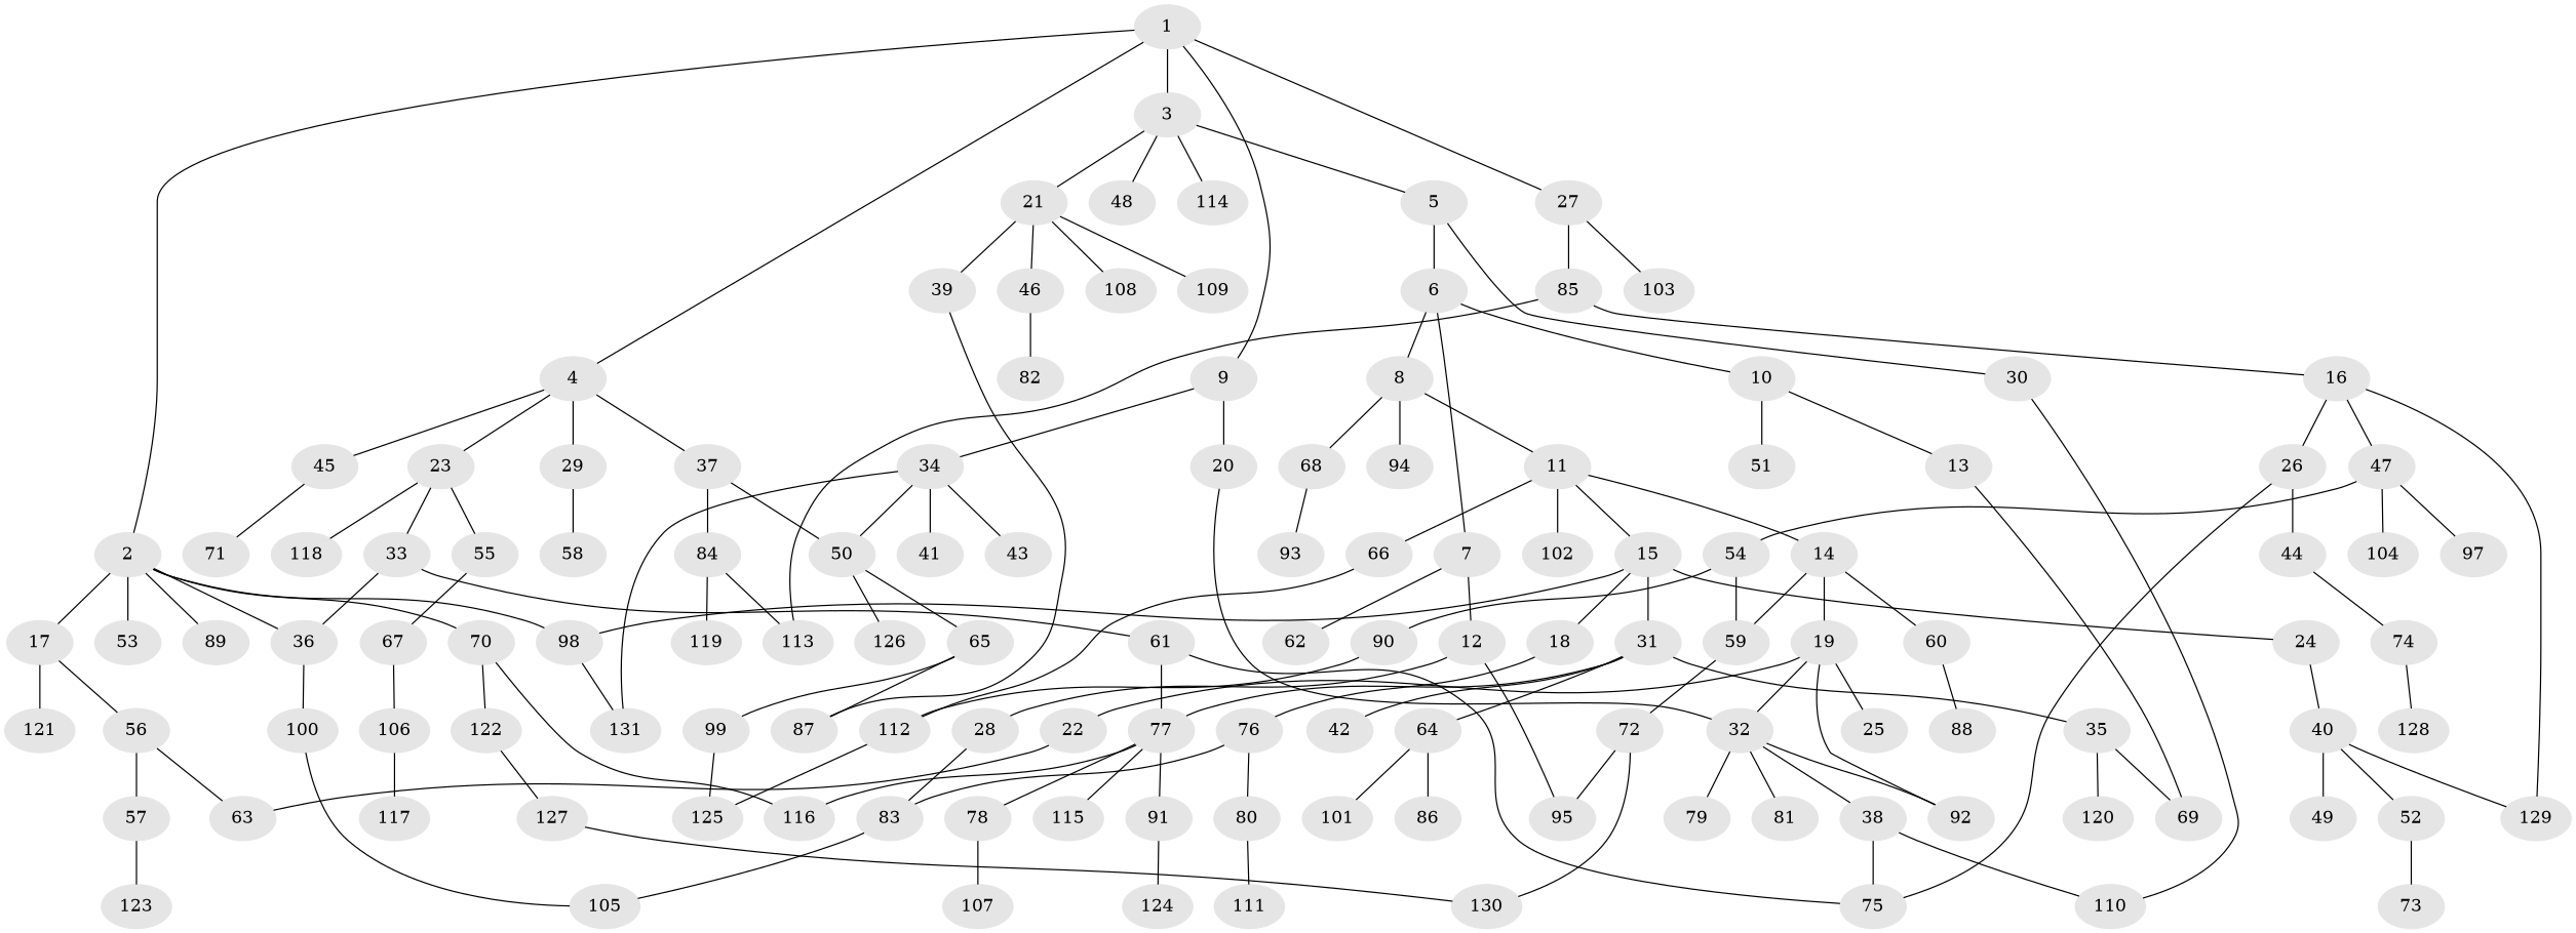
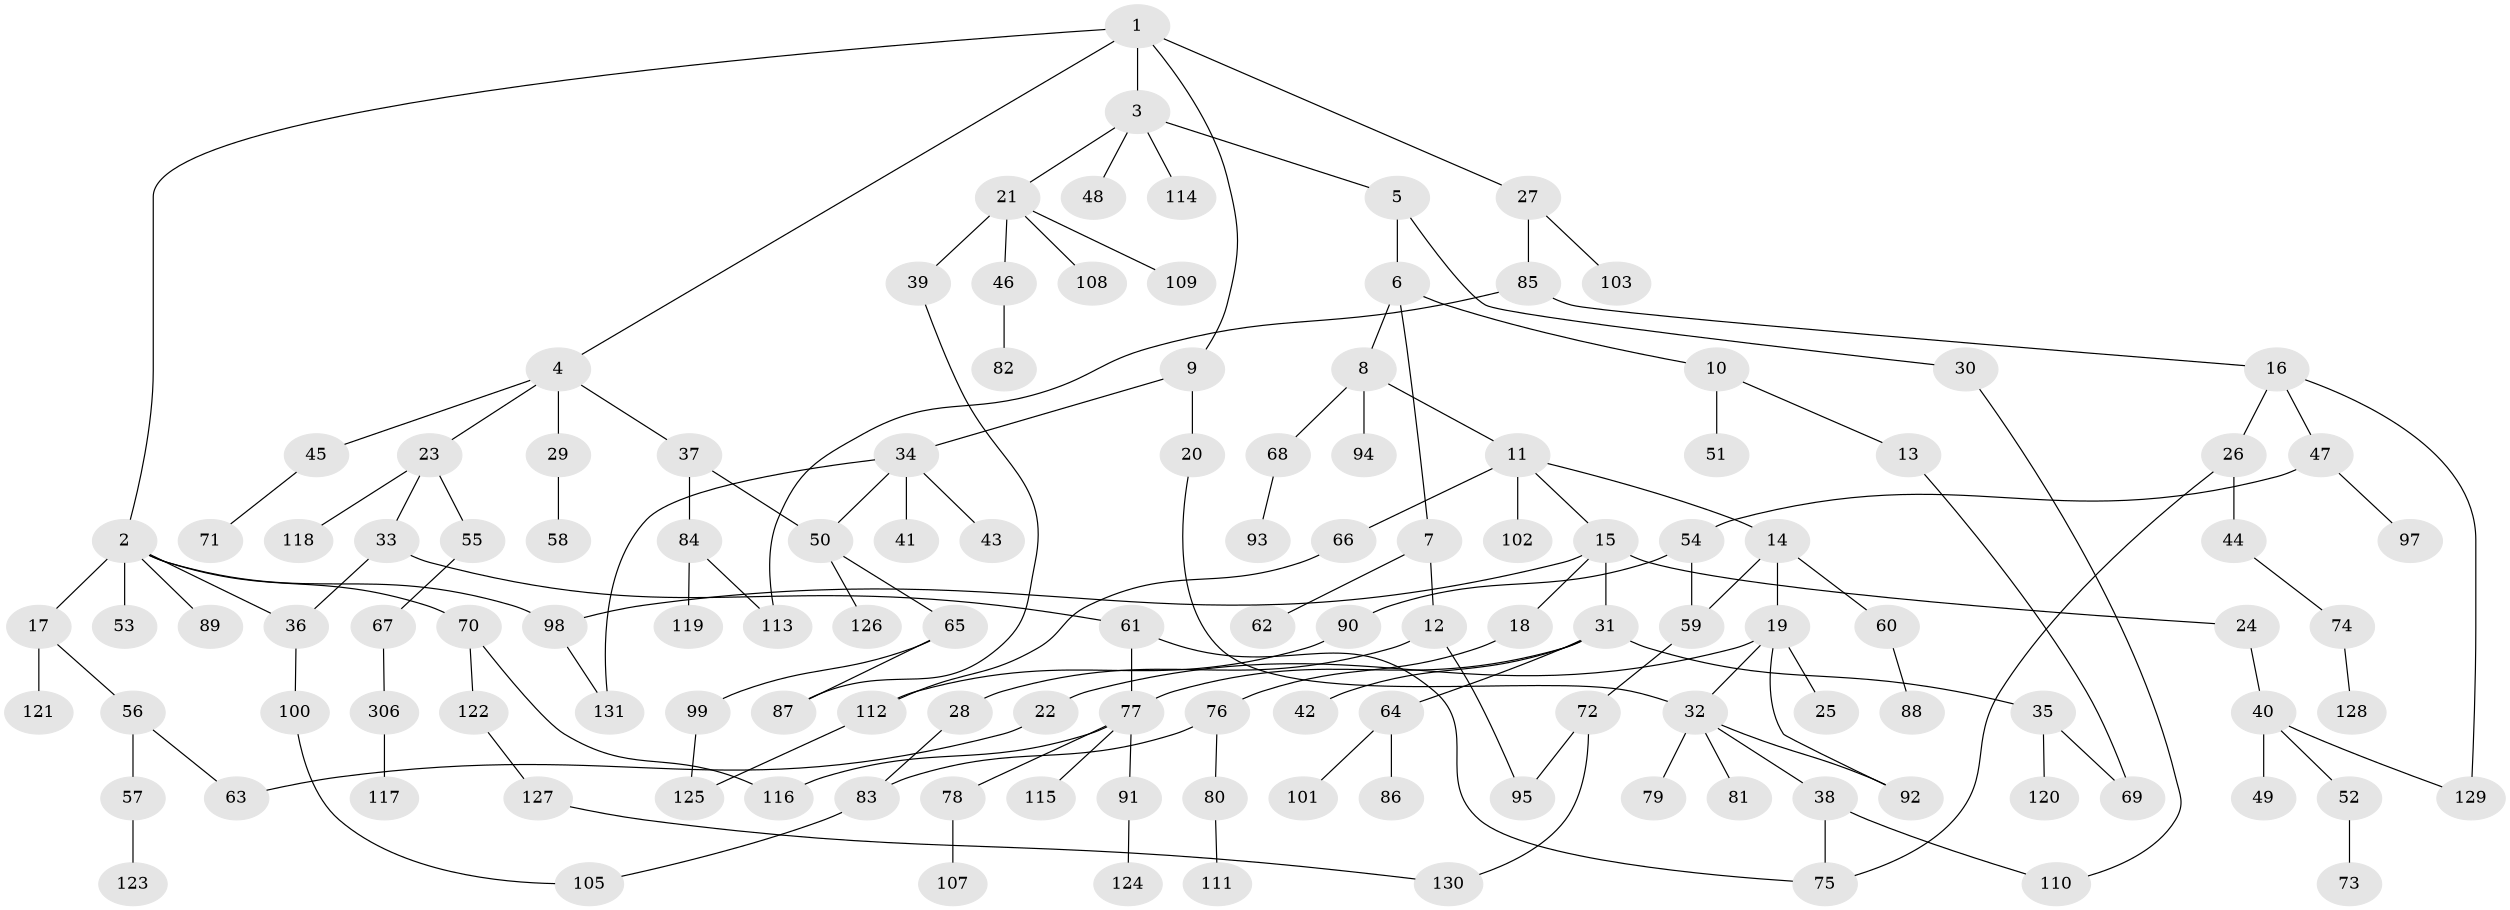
  graph {
    node [color=gray90 style=filled]
    1
    2
    3
    4
    9
    27
    17
    36
    53
    70
    89
    98
    5
    21
    48
    114
    23
    29
    37
    45
    20
    34
    85
    103
    56
    121
    100
    116
    122
    131
    6
    30
    39
    46
    108
    109
    33
    55
    118
    58
    50
    84
    71
    7
    8
    10
    110
    12
    62
    11
    68
    94
    13
    51
    28
    95
    16
    26
    47
    129
    14
    15
    66
    102
    93
    32
    41
    43
    69
    19
    59
    60
    24
    18
    31
    40
    112
    83
    22
    25
    92
    72
    88
    76
    35
    42
    64
    77
    44
    75
    54
    97
-   104
    63
    57
    80
    38
    79
    81
    87
    82
    61
    67
    49
    52
    74
    113
    105
    120
    86
    101
    78
    91
    115
    65
    126
    119
    73
    128
    90
    99
-   106
+   106 [label=306]
    123
    130
    125
    117
    127
    111
    107
    124
    1 -- 2
    1 -- 3
    1 -- 4
    1 -- 9
    1 -- 27
    2 -- 17
    2 -- 36
    2 -- 53
    2 -- 70
    2 -- 89
    2 -- 98
    3 -- 5
    3 -- 21
    3 -- 48
    3 -- 114
    4 -- 23
    4 -- 29
    4 -- 37
    4 -- 45
    9 -- 20
    9 -- 34
    27 -- 85
    27 -- 103
    17 -- 56
    17 -- 121
    36 -- 100
    70 -- 116
    70 -- 122
    98 -- 131
    5 -- 6
    5 -- 30
    21 -- 39
    21 -- 46
    21 -- 108
    21 -- 109
    23 -- 33
    23 -- 55
    23 -- 118
    29 -- 58
    37 -- 50
    37 -- 84
    45 -- 71
    20 -- 32
    34 -- 131
    34 -- 50
    34 -- 41
    34 -- 43
    85 -- 16
    85 -- 113
    56 -- 63
    56 -- 57
    100 -- 105
    122 -- 127
    6 -- 7
    6 -- 8
    6 -- 10
    30 -- 110
    39 -- 87
    46 -- 82
    33 -- 36
    33 -- 61
    55 -- 67
    50 -- 65
    50 -- 126
    84 -- 113
    84 -- 119
    7 -- 12
    7 -- 62
    8 -- 11
    8 -- 68
    8 -- 94
    10 -- 13
    10 -- 51
    12 -- 28
    12 -- 95
    11 -- 14
    11 -- 15
    11 -- 66
    11 -- 102
    68 -- 93
    13 -- 69
    28 -- 83
    16 -- 26
    16 -- 47
    16 -- 129
    26 -- 44
    26 -- 75
    47 -- 54
    47 -- 97
-   47 -- 104
    14 -- 19
    14 -- 59
    14 -- 60
    15 -- 98
    15 -- 24
    15 -- 18
    15 -- 31
    66 -- 112
    32 -- 92
    32 -- 38
    32 -- 79
    32 -- 81
    19 -- 32
    19 -- 22
    19 -- 25
    19 -- 92
    59 -- 72
    60 -- 88
    24 -- 40
    18 -- 76
    31 -- 35
    31 -- 42
    31 -- 64
    31 -- 77
    40 -- 129
    40 -- 49
    40 -- 52
    112 -- 125
    83 -- 105
    22 -- 63
    72 -- 95
    72 -- 130
    76 -- 83
    76 -- 80
    35 -- 69
    35 -- 120
    64 -- 86
    64 -- 101
    77 -- 116
    77 -- 78
    77 -- 91
    77 -- 115
    44 -- 74
    54 -- 59
    54 -- 90
    57 -- 123
    80 -- 111
    38 -- 110
    38 -- 75
    61 -- 77
    61 -- 75
    67 -- 106
    52 -- 73
    74 -- 128
    78 -- 107
    91 -- 124
    65 -- 87
    65 -- 99
    90 -- 112
    99 -- 125
    106 -- 117
    127 -- 130
  }
